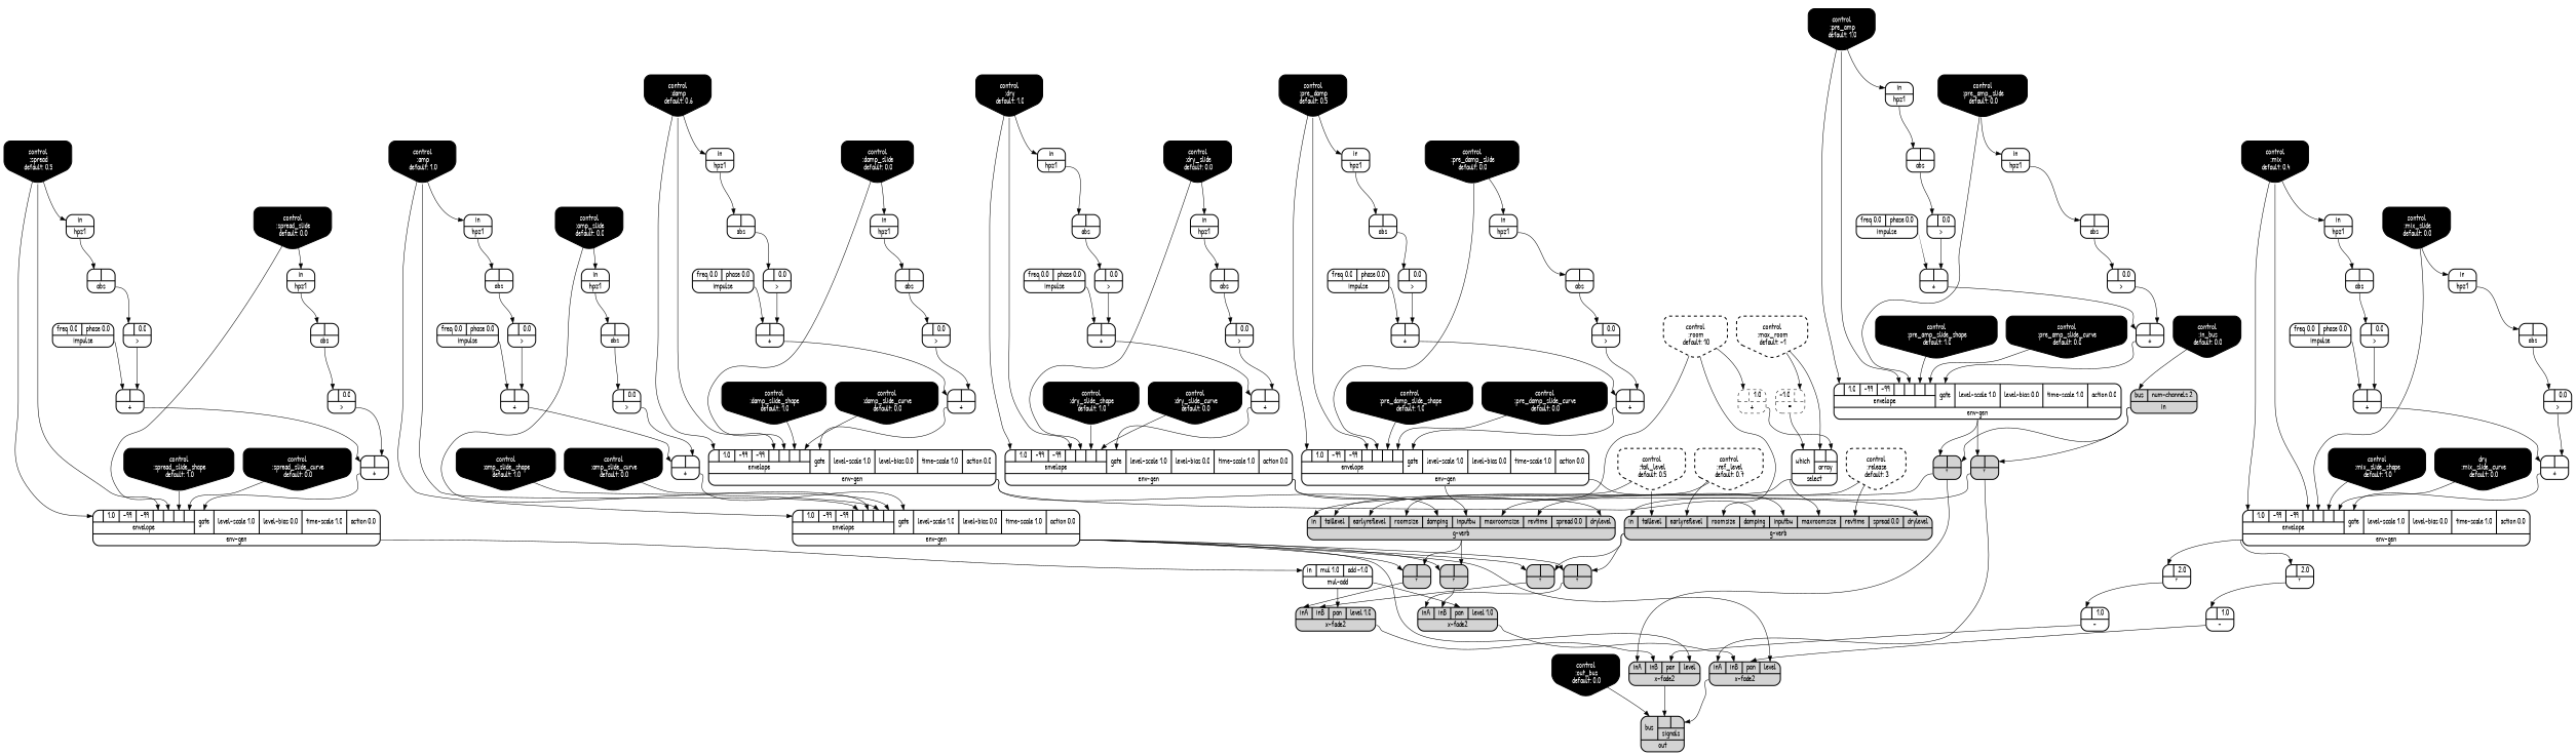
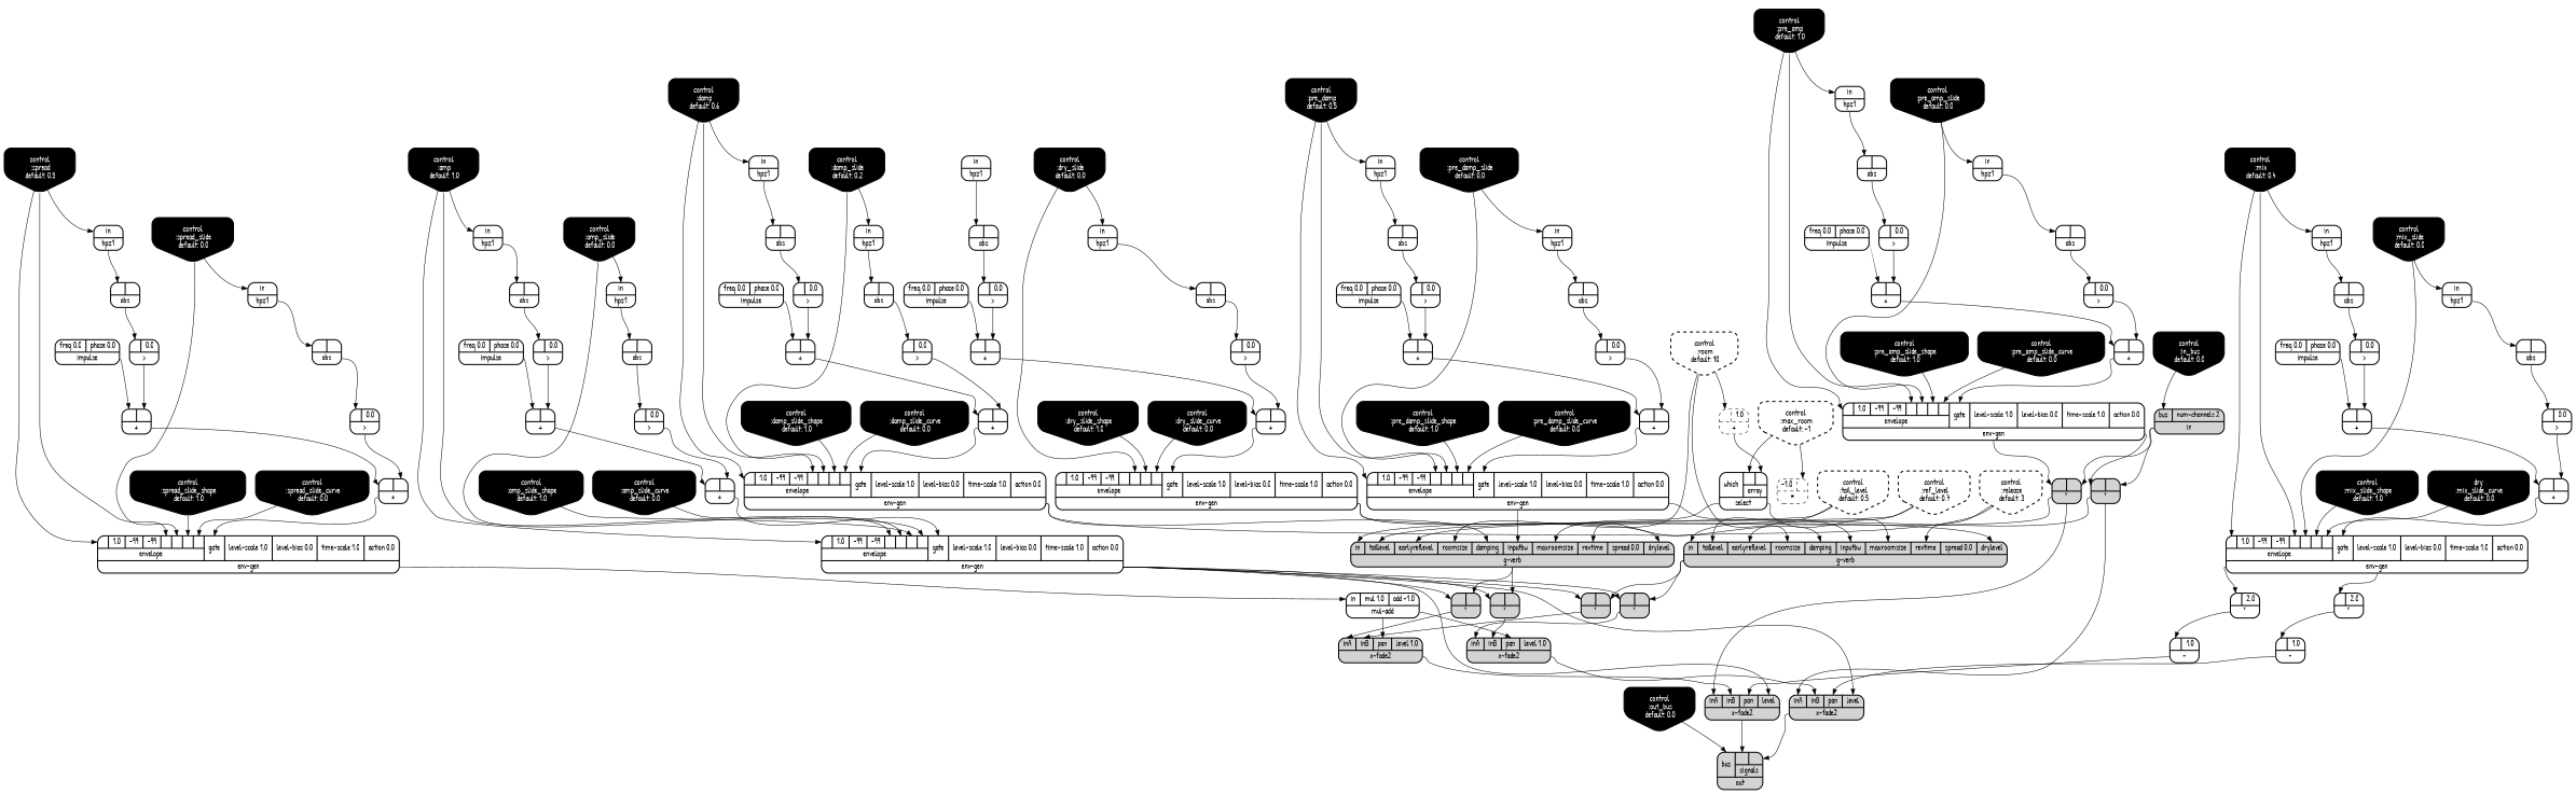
  digraph {
    fontname="Patrick Hand"
    node [fontname="Patrick Hand" rankdir=LR shape=record style="bold, rounded"]
    edge [fontname="Patrick Hand" headport=a tailport=__UG_NAME__]
    n1 [label="{{ <a> |<b> } |<__UG_NAME__>* }" style="filled, bold, rounded"]
    n2 [label="{{ <in> in|<taillevel> taillevel|<earlyreflevel> earlyreflevel|<roomsize> roomsize|<damping> damping|<inputbw> inputbw|<maxroomsize> maxroomsize|<revtime> revtime|<spread> spread 0.0|<drylevel> drylevel} |<__UG_NAME__>g-verb }" style="filled, bold, rounded"]
    n3 [label="{{ <ina> inA|<inb> inB|<pan> pan|<level> level} |<__UG_NAME__>x-fade2 }" style="filled, bold, rounded"]
    n4 [label="{{ <a> |<b> } |<__UG_NAME__>* }" style="filled, bold, rounded"]
    n5 [label="{{ <a> |<b> } |<__UG_NAME__>* }" style="filled, bold, rounded"]
    n6 [label="{{ <bus> bus|{{<signals___x____fade2___0>|<signals___x____fade2___1>}|signals}} |<__UG_NAME__>out }" style="filled, bold, rounded"]
    n7 [label="{{ <ina> inA|<inb> inB|<pan> pan|<level> level 1.0} |<__UG_NAME__>x-fade2 }" style="filled, bold, rounded"]
    n8 [label="{{ <a> |<b> } |<__UG_NAME__>* }" style="filled, bold, rounded"]
    n9 [label="{{ <in> in|<taillevel> taillevel|<earlyreflevel> earlyreflevel|<roomsize> roomsize|<damping> damping|<inputbw> inputbw|<maxroomsize> maxroomsize|<revtime> revtime|<spread> spread 0.0|<drylevel> drylevel} |<__UG_NAME__>g-verb }" style="filled, bold, rounded"]
    n10 [label="{{ <ina> inA|<inb> inB|<pan> pan|<level> level} |<__UG_NAME__>x-fade2 }" style="filled, bold, rounded"]
    n11 [label="{{ <a> |<b> } |<__UG_NAME__>* }" style="filled, bold, rounded"]
    n12 [label="{{ <a> |<b> } |<__UG_NAME__>* }" style="filled, bold, rounded"]
    n13 [label="{{ <a> |<b> 2.0} |<__UG_NAME__>* }"]
    n14 [label="{{ <a> |<b> 1.0} |<__UG_NAME__>- }"]
    n15 [label="{{ <ina> inA|<inb> inB|<pan> pan|<level> level 1.0} |<__UG_NAME__>x-fade2 }" style="filled, bold, rounded"]
    n16 [label="{{ <a> |<b> 2.0} |<__UG_NAME__>* }"]
    n17 [label="{{ <a> |<b> 1.0} |<__UG_NAME__>- }"]
    n18 [label="{{ <a> |<b> } |<__UG_NAME__>+ }"]
    n19 [label="{{ <a> |<b> } |<__UG_NAME__>+ }"]
    n20 [label="{{ {{<envelope___control___0>|1.0|-99|-99|<envelope___control___4>|<envelope___control___5>|<envelope___control___6>|<envelope___control___7>}|envelope}|<gate> gate|<level____scale> level-scale 1.0|<level____bias> level-bias 0.0|<time____scale> time-scale 1.0|<action> action 0.0} |<__UG_NAME__>env-gen }"]
    n21 [label="{{ <a> |<b> } |<__UG_NAME__>+ }"]
    n22 [label="{{ <a> |<b> } |<__UG_NAME__>+ }"]
    n23 [label="{{ {{<envelope___control___0>|1.0|-99|-99|<envelope___control___4>|<envelope___control___5>|<envelope___control___6>|<envelope___control___7>}|envelope}|<gate> gate|<level____scale> level-scale 1.0|<level____bias> level-bias 0.0|<time____scale> time-scale 1.0|<action> action 0.0} |<__UG_NAME__>env-gen }"]
    n24 [label="{{ <a> |<b> } |<__UG_NAME__>+ }"]
    n25 [label="{{ <a> |<b> } |<__UG_NAME__>+ }"]
    n26 [label="{{ {{<envelope___control___0>|1.0|-99|-99|<envelope___control___4>|<envelope___control___5>|<envelope___control___6>|<envelope___control___7>}|envelope}|<gate> gate|<level____scale> level-scale 1.0|<level____bias> level-bias 0.0|<time____scale> time-scale 1.0|<action> action 0.0} |<__UG_NAME__>env-gen }"]
    n27 [label="{{ <a> |<b> } |<__UG_NAME__>+ }"]
    n28 [label="{{ <a> |<b> } |<__UG_NAME__>+ }"]
    n29 [label="{{ {{<envelope___control___0>|1.0|-99|-99|<envelope___control___4>|<envelope___control___5>|<envelope___control___6>|<envelope___control___7>}|envelope}|<gate> gate|<level____scale> level-scale 1.0|<level____bias> level-bias 0.0|<time____scale> time-scale 1.0|<action> action 0.0} |<__UG_NAME__>env-gen }"]
    n30 [label="{{ <a> |<b> } |<__UG_NAME__>+ }"]
    n31 [label="{{ <a> |<b> } |<__UG_NAME__>+ }"]
    n32 [label="{{ {{<envelope___control___0>|1.0|-99|-99|<envelope___control___4>|<envelope___control___5>|<envelope___control___6>|<envelope___control___7>}|envelope}|<gate> gate|<level____scale> level-scale 1.0|<level____bias> level-bias 0.0|<time____scale> time-scale 1.0|<action> action 0.0} |<__UG_NAME__>env-gen }"]
    n33 [label="{{ <a> |<b> 1.0} |<__UG_NAME__>+ }" style="dashed, rounded"]
    n34 [label="{{ <which> which|{{<array___control___0>|<array___binary____op____u____gen___1>}|array}} |<__UG_NAME__>select }"]
    n35 [label="{{ <a> |<b> } |<__UG_NAME__>+ }"]
    n36 [label="{{ <a> |<b> } |<__UG_NAME__>+ }"]
    n37 [label="{{ {{<envelope___control___0>|1.0|-99|-99|<envelope___control___4>|<envelope___control___5>|<envelope___control___6>|<envelope___control___7>}|envelope}|<gate> gate|<level____scale> level-scale 1.0|<level____bias> level-bias 0.0|<time____scale> time-scale 1.0|<action> action 0.0} |<__UG_NAME__>env-gen }"]
    n38 [label="{{ <in> in|<mul> mul 1.0|<add> add -1.0} |<__UG_NAME__>mul-add }"]
    n39 [label="{{ <a> |<b> } |<__UG_NAME__>+ }"]
    n40 [label="{{ <a> |<b> } |<__UG_NAME__>+ }"]
    n41 [label="{{ {{<envelope___control___0>|1.0|-99|-99|<envelope___control___4>|<envelope___control___5>|<envelope___control___6>|<envelope___control___7>}|envelope}|<gate> gate|<level____scale> level-scale 1.0|<level____bias> level-bias 0.0|<time____scale> time-scale 1.0|<action> action 0.0} |<__UG_NAME__>env-gen }"]
    n42 [label="{{ <a> -1.0|<b> } |<__UG_NAME__>= }" style="dashed, rounded"]
    n43 [label="{{ <a> |<b> 0.0} |<__UG_NAME__>\> }"]
    n44 [label="{{ <a> |<b> 0.0} |<__UG_NAME__>\> }"]
    n45 [label="{{ <a> |<b> 0.0} |<__UG_NAME__>\> }"]
    n46 [label="{{ <a> |<b> 0.0} |<__UG_NAME__>\> }"]
    n47 [label="{{ <a> |<b> 0.0} |<__UG_NAME__>\> }"]
    n48 [label="{{ <a> |<b> 0.0} |<__UG_NAME__>\> }"]
    n49 [label="{{ <a> |<b> 0.0} |<__UG_NAME__>\> }"]
    n50 [label="{{ <a> |<b> 0.0} |<__UG_NAME__>\> }"]
    n51 [label="{{ <a> |<b> 0.0} |<__UG_NAME__>\> }"]
    n52 [label="{{ <a> |<b> 0.0} |<__UG_NAME__>\> }"]
    n53 [label="{{ <a> |<b> 0.0} |<__UG_NAME__>\> }"]
    n54 [label="{{ <a> |<b> 0.0} |<__UG_NAME__>\> }"]
    n55 [label="{{ <a> |<b> 0.0} |<__UG_NAME__>\> }"]
    n56 [label="{{ <a> |<b> 0.0} |<__UG_NAME__>\> }"]
    n57 [label="{{ <a> |<b> } |<__UG_NAME__>abs }"]
    n58 [label="{{ <a> |<b> } |<__UG_NAME__>abs }"]
    n59 [label="{{ <a> |<b> } |<__UG_NAME__>abs }"]
    n60 [label="{{ <a> |<b> } |<__UG_NAME__>abs }"]
    n61 [label="{{ <a> |<b> } |<__UG_NAME__>abs }"]
    n62 [label="{{ <a> |<b> } |<__UG_NAME__>abs }"]
    n63 [label="{{ <a> |<b> } |<__UG_NAME__>abs }"]
    n64 [label="{{ <a> |<b> } |<__UG_NAME__>abs }"]
    n65 [label="{{ <a> |<b> } |<__UG_NAME__>abs }"]
    n66 [label="{{ <a> |<b> } |<__UG_NAME__>abs }"]
    n67 [label="{{ <a> |<b> } |<__UG_NAME__>abs }"]
    n68 [label="{{ <a> |<b> } |<__UG_NAME__>abs }"]
    n69 [label="{{ <a> |<b> } |<__UG_NAME__>abs }"]
    n70 [label="{{ <a> |<b> } |<__UG_NAME__>abs }"]
    n71 [fillcolor=white fontcolor=black label="control\n :room\n default: 10" shape=invhouse style="rounded, dashed, filled, bold" rankdir=""]
    n72 [fillcolor=white fontcolor=black label="control\n :max_room\n default: -1" shape=invhouse style="rounded, dashed, filled, bold" rankdir=""]
    n73 [fillcolor=white fontcolor=black label="control\n :release\n default: 3" shape=invhouse style="rounded, dashed, filled, bold" rankdir=""]
    n74 [fillcolor=white fontcolor=black label="control\n :ref_level\n default: 0.7" shape=invhouse style="rounded, dashed, filled, bold" rankdir=""]
    n75 [fillcolor=white fontcolor=black label="control\n :tail_level\n default: 0.5" shape=invhouse style="rounded, dashed, filled, bold" rankdir=""]
    n76 [fillcolor=black fontcolor=white label="control\n :amp\n default: 1.0" shape=invhouse style="rounded, filled, bold" rankdir=""]
    n77 [label="{{ <in> in} |<__UG_NAME__>hpz1 }"]
    n78 [fillcolor=black fontcolor=white label="control\n :amp_slide\n default: 0.0" shape=invhouse style="rounded, filled, bold" rankdir=""]
    n79 [label="{{ <in> in} |<__UG_NAME__>hpz1 }"]
    n80 [fillcolor=black fontcolor=white label="control\n :amp_slide_shape\n default: 1.0" shape=invhouse style="rounded, filled, bold" rankdir=""]
    n81 [fillcolor=black fontcolor=white label="control\n :amp_slide_curve\n default: 0.0" shape=invhouse style="rounded, filled, bold" rankdir=""]
    n82 [fillcolor=black fontcolor=white label="control\n :mix\n default: 0.4" shape=invhouse style="rounded, filled, bold" rankdir=""]
    n83 [label="{{ <in> in} |<__UG_NAME__>hpz1 }"]
    n84 [fillcolor=black fontcolor=white label="control\n :mix_slide\n default: 0.0" shape=invhouse style="rounded, filled, bold" rankdir=""]
    n85 [label="{{ <in> in} |<__UG_NAME__>hpz1 }"]
    n86 [fillcolor=black fontcolor=white label="control\n :mix_slide_shape\n default: 1.0" shape=invhouse style="rounded, filled, bold" rankdir=""]
    n87 [fillcolor=black fontcolor=white label="dry\n :mix_slide_curve\n default: 0.0" shape=invhouse style="rounded, filled, bold" rankdir=""]
    n88 [fillcolor=black fontcolor=white label="control\n :pre_amp\n default: 1.0" shape=invhouse style="rounded, filled, bold" rankdir=""]
    n89 [label="{{ <in> in} |<__UG_NAME__>hpz1 }"]
    n90 [fillcolor=black fontcolor=white label="control\n :pre_amp_slide\n default: 0.0" shape=invhouse style="rounded, filled, bold" rankdir=""]
    n91 [label="{{ <in> in} |<__UG_NAME__>hpz1 }"]
    n92 [fillcolor=black fontcolor=white label="control\n :pre_amp_slide_shape\n default: 1.0" shape=invhouse style="rounded, filled, bold" rankdir=""]
    n93 [fillcolor=black fontcolor=white label="control\n :pre_amp_slide_curve\n default: 0.0" shape=invhouse style="rounded, filled, bold" rankdir=""]
    n94 [fillcolor=black fontcolor=white label="control\n :spread\n default: 0.5" shape=invhouse style="rounded, filled, bold" rankdir=""]
    n95 [label="{{ <in> in} |<__UG_NAME__>hpz1 }"]
    n96 [fillcolor=black fontcolor=white label="control\n :spread_slide\n default: 0.0" shape=invhouse style="rounded, filled, bold" rankdir=""]
    n97 [label="{{ <in> in} |<__UG_NAME__>hpz1 }"]
    n98 [fillcolor=black fontcolor=white label="control\n :spread_slide_shape\n default: 1.0" shape=invhouse style="rounded, filled, bold" rankdir=""]
    n99 [fillcolor=black fontcolor=white label="control\n :spread_slide_curve\n default: 0.0" shape=invhouse style="rounded, filled, bold" rankdir=""]
    n100 [fillcolor=black fontcolor=white label="control\n :damp\n default: 0.6" shape=invhouse style="rounded, filled, bold" rankdir=""]
    n101 [label="{{ <in> in} |<__UG_NAME__>hpz1 }"]
-   n102 [fillcolor=black fontcolor=white label="control\n :damp_slide\n default: 0.0" shape=invhouse style="rounded, filled, bold" rankdir=""]
+   n102 [fillcolor=black fontcolor=white label="control\n :damp_slide\n default: 0.2" shape=invhouse style="rounded, filled, bold" rankdir=""]
    n103 [label="{{ <in> in} |<__UG_NAME__>hpz1 }"]
    n104 [fillcolor=black fontcolor=white label="control\n :damp_slide_shape\n default: 1.0" shape=invhouse style="rounded, filled, bold" rankdir=""]
    n105 [fillcolor=black fontcolor=white label="control\n :damp_slide_curve\n default: 0.0" shape=invhouse style="rounded, filled, bold" rankdir=""]
    n106 [fillcolor=black fontcolor=white label="control\n :pre_damp\n default: 0.5" shape=invhouse style="rounded, filled, bold" rankdir=""]
    n107 [label="{{ <in> in} |<__UG_NAME__>hpz1 }"]
    n108 [fillcolor=black fontcolor=white label="control\n :pre_damp_slide\n default: 0.0" shape=invhouse style="rounded, filled, bold" rankdir=""]
    n109 [label="{{ <in> in} |<__UG_NAME__>hpz1 }"]
    n110 [fillcolor=black fontcolor=white label="control\n :pre_damp_slide_shape\n default: 1.0" shape=invhouse style="rounded, filled, bold" rankdir=""]
    n111 [fillcolor=black fontcolor=white label="control\n :pre_damp_slide_curve\n default: 0.0" shape=invhouse style="rounded, filled, bold" rankdir=""]
-   n112 [fillcolor=black fontcolor=white label="control\n :dry\n default: 1.0" shape=invhouse style="rounded, filled, bold" rankdir=""]
    n113 [label="{{ <in> in} |<__UG_NAME__>hpz1 }"]
    n114 [fillcolor=black fontcolor=white label="control\n :dry_slide\n default: 0.0" shape=invhouse style="rounded, filled, bold" rankdir=""]
    n115 [label="{{ <in> in} |<__UG_NAME__>hpz1 }"]
    n116 [fillcolor=black fontcolor=white label="control\n :dry_slide_shape\n default: 1.0" shape=invhouse style="rounded, filled, bold" rankdir=""]
    n117 [fillcolor=black fontcolor=white label="control\n :dry_slide_curve\n default: 0.0" shape=invhouse style="rounded, filled, bold" rankdir=""]
    n118 [fillcolor=black fontcolor=white label="control\n :in_bus\n default: 0.0" shape=invhouse style="rounded, filled, bold" rankdir=""]
    n119 [label="{{ <bus> bus|<num____channels> num-channels 2} |<__UG_NAME__>in }" style="filled, bold, rounded"]
    n120 [fillcolor=black fontcolor=white label="control\n :out_bus\n default: 0.0" shape=invhouse style="rounded, filled, bold" rankdir=""]
    n121 [label="{{ <freq> freq 0.0|<phase> phase 0.0} |<__UG_NAME__>impulse }"]
    n122 [label="{{ <freq> freq 0.0|<phase> phase 0.0} |<__UG_NAME__>impulse }"]
    n123 [label="{{ <freq> freq 0.0|<phase> phase 0.0} |<__UG_NAME__>impulse }"]
    n124 [label="{{ <freq> freq 0.0|<phase> phase 0.0} |<__UG_NAME__>impulse }"]
    n125 [label="{{ <freq> freq 0.0|<phase> phase 0.0} |<__UG_NAME__>impulse }"]
    n126 [label="{{ <freq> freq 0.0|<phase> phase 0.0} |<__UG_NAME__>impulse }"]
    n127 [label="{{ <freq> freq 0.0|<phase> phase 0.0} |<__UG_NAME__>impulse }"]
    n1 -> n2 [headport=in]
    n1 -> n3 [headport=ina]
    n2 -> n4 [headport=b]
    n2 -> n5 [headport=b]
    n3 -> n6 [headport=signals___x____fade2___0]
    n4 -> n7 [headport=ina]
    n5 -> n15 [headport=inb]
    n7 -> n3 [headport=inb]
    n8 -> n9 [headport=in]
    n8 -> n10 [headport=ina]
    n9 -> n11 [headport=b]
    n9 -> n12 [headport=b]
    n10 -> n6 [headport=signals___x____fade2___1]
    n11 -> n7 [headport=inb]
    n12 -> n15 [headport=ina]
    n13 -> n14
    n14 -> n3 [headport=pan]
    n15 -> n10 [headport=inb]
    n16 -> n17
    n17 -> n10 [headport=pan]
    n18 -> n19
    n19 -> n20 [headport=gate]
    n20 -> n2 [headport=damping]
    n20 -> n9 [headport=damping]
    n21 -> n22
    n22 -> n23 [headport=gate]
    n23 -> n2 [headport=drylevel]
    n23 -> n9 [headport=drylevel]
    n24 -> n25
    n25 -> n26 [headport=gate]
    n26 -> n1
    n26 -> n8
    n27 -> n28
    n28 -> n29 [headport=gate]
    n29 -> n3 [headport=level]
    n29 -> n4
    n29 -> n5
    n29 -> n10 [headport=level]
    n29 -> n11
    n29 -> n12
    n30 -> n31
    n31 -> n32 [headport=gate]
    n32 -> n2 [headport=inputbw]
    n32 -> n9 [headport=inputbw]
    n33 -> n34 [headport=array___binary____op____u____gen___1]
    n34 -> n2 [headport=maxroomsize]
    n34 -> n9 [headport=maxroomsize]
    n35 -> n36
    n36 -> n37 [headport=gate]
    n37 -> n38 [headport=in]
    n38 -> n7 [headport=pan]
    n38 -> n15 [headport=pan]
    n39 -> n40
    n40 -> n41 [headport=gate]
    n41 -> n13
    n41 -> n16
-   n42 -> n34 [headport=which]
    n43 -> n35 [headport=b]
    n44 -> n18 [headport=b]
    n45 -> n19 [headport=b]
    n46 -> n21 [headport=b]
    n47 -> n22 [headport=b]
    n48 -> n24 [headport=b]
    n49 -> n25 [headport=b]
    n50 -> n27 [headport=b]
    n51 -> n28 [headport=b]
    n52 -> n30 [headport=b]
    n53 -> n31 [headport=b]
    n54 -> n36 [headport=b]
    n55 -> n39 [headport=b]
    n56 -> n40 [headport=b]
    n57 -> n43
    n58 -> n55
    n59 -> n44
    n60 -> n45
    n61 -> n46
    n62 -> n47
    n63 -> n48
    n64 -> n49
    n65 -> n50
    n66 -> n51
    n67 -> n52
    n68 -> n53
    n69 -> n54
    n70 -> n56
    n71 -> n2 [headport=roomsize]
    n71 -> n9 [headport=roomsize]
    n71 -> n33
    n72 -> n34 [headport=array___control___0]
    n72 -> n42 [headport=b]
    n73 -> n2 [headport=revtime]
    n73 -> n9 [headport=revtime]
    n74 -> n2 [headport=earlyreflevel]
    n74 -> n9 [headport=earlyreflevel]
    n75 -> n2 [headport=taillevel]
    n75 -> n9 [headport=taillevel]
    n76 -> n29 [headport=envelope___control___0]
    n76 -> n29 [headport=envelope___control___4]
    n76 -> n77 [headport=in]
    n77 -> n65
    n78 -> n29 [headport=envelope___control___5]
    n78 -> n79 [headport=in]
    n79 -> n66
    n80 -> n29 [headport=envelope___control___6]
    n81 -> n29 [headport=envelope___control___7]
    n82 -> n41 [headport=envelope___control___0]
    n82 -> n41 [headport=envelope___control___4]
    n82 -> n83 [headport=in]
    n83 -> n58
    n84 -> n41 [headport=envelope___control___5]
    n84 -> n85 [headport=in]
    n85 -> n70
    n86 -> n41 [headport=envelope___control___6]
    n87 -> n41 [headport=envelope___control___7]
    n88 -> n26 [headport=envelope___control___0]
    n88 -> n26 [headport=envelope___control___4]
    n88 -> n89 [headport=in]
    n89 -> n63
    n90 -> n26 [headport=envelope___control___5]
    n90 -> n91 [headport=in]
    n91 -> n64
    n92 -> n26 [headport=envelope___control___6]
    n93 -> n26 [headport=envelope___control___7]
    n94 -> n37 [headport=envelope___control___0]
    n94 -> n37 [headport=envelope___control___4]
    n94 -> n95 [headport=in]
    n95 -> n57
    n96 -> n37 [headport=envelope___control___5]
    n96 -> n97 [headport=in]
    n97 -> n69
    n98 -> n37 [headport=envelope___control___6]
    n99 -> n37 [headport=envelope___control___7]
    n100 -> n20 [headport=envelope___control___0]
    n100 -> n20 [headport=envelope___control___4]
    n100 -> n101 [headport=in]
    n101 -> n59
    n102 -> n20 [headport=envelope___control___5]
    n102 -> n103 [headport=in]
    n103 -> n60
    n104 -> n20 [headport=envelope___control___6]
    n105 -> n20 [headport=envelope___control___7]
    n106 -> n32 [headport=envelope___control___0]
    n106 -> n32 [headport=envelope___control___4]
    n106 -> n107 [headport=in]
    n107 -> n67
    n108 -> n32 [headport=envelope___control___5]
    n108 -> n109 [headport=in]
    n109 -> n68
    n110 -> n32 [headport=envelope___control___6]
    n111 -> n32 [headport=envelope___control___7]
-   n112 -> n23 [headport=envelope___control___0]
-   n112 -> n23 [headport=envelope___control___4]
-   n112 -> n113 [headport=in]
    n113 -> n61
    n114 -> n23 [headport=envelope___control___5]
    n114 -> n115 [headport=in]
    n115 -> n62
    n116 -> n23 [headport=envelope___control___6]
    n117 -> n23 [headport=envelope___control___7]
    n118 -> n119 [headport=bus]
    n119 -> n1 [headport=b]
    n119 -> n8 [headport=b]
    n120 -> n6 [headport=bus]
    n121 -> n35
    n122 -> n39
    n123 -> n18
    n124 -> n21
    n125 -> n24
    n126 -> n27
    n127 -> n30
  }
